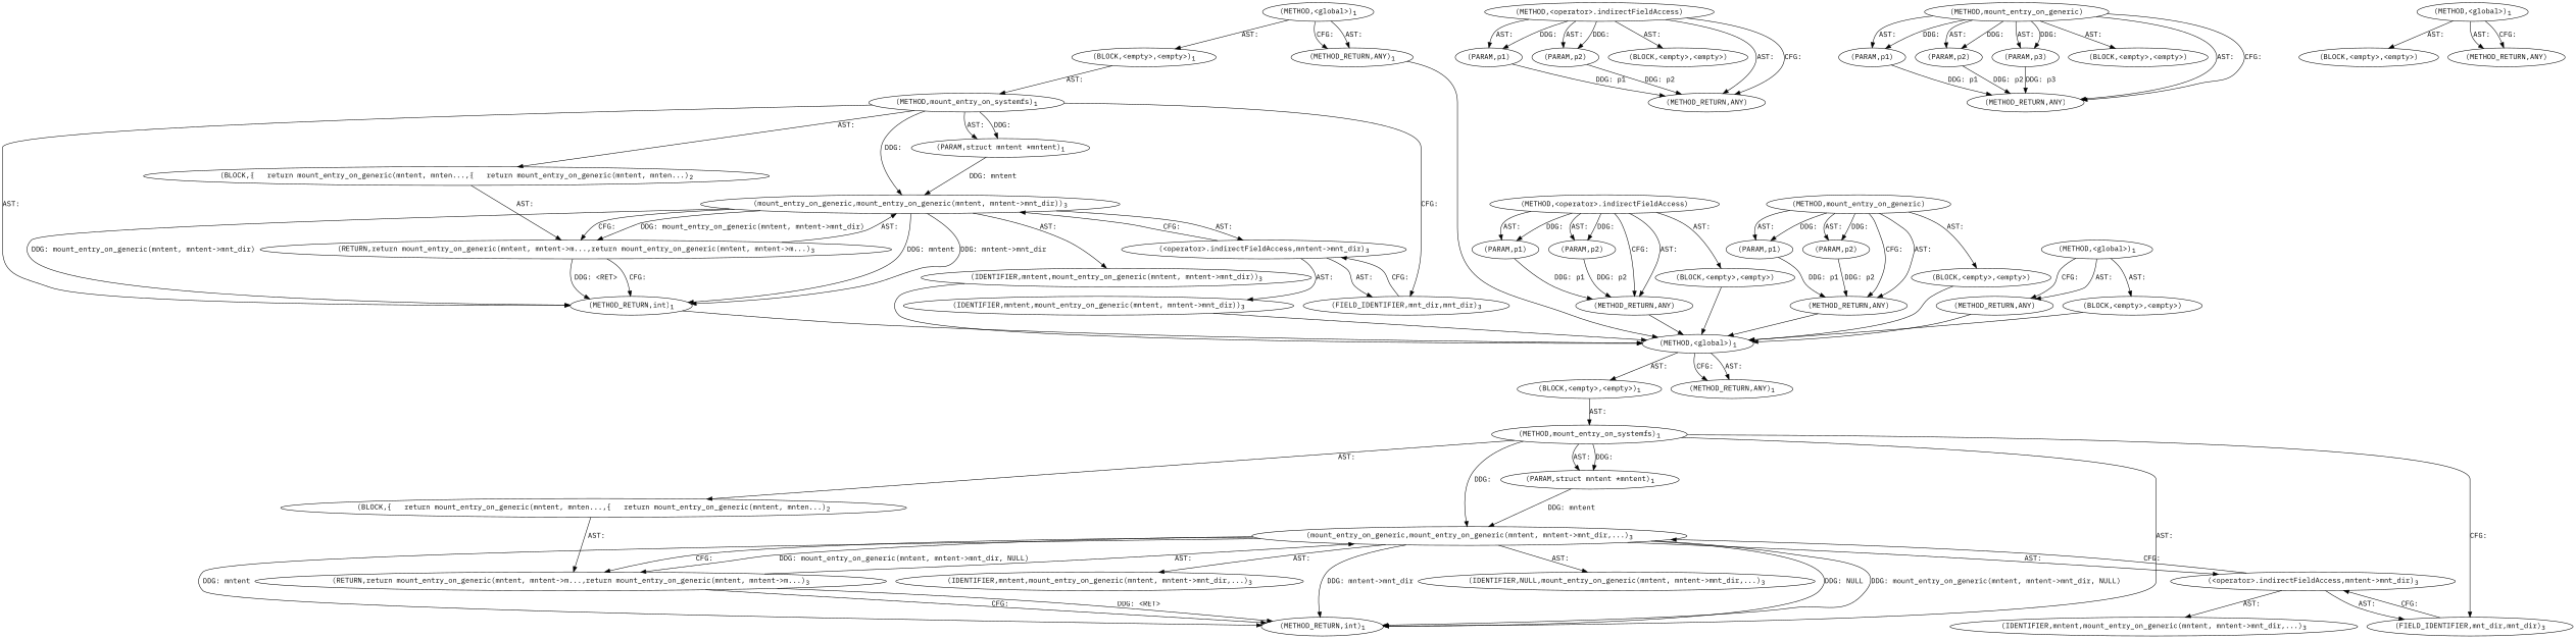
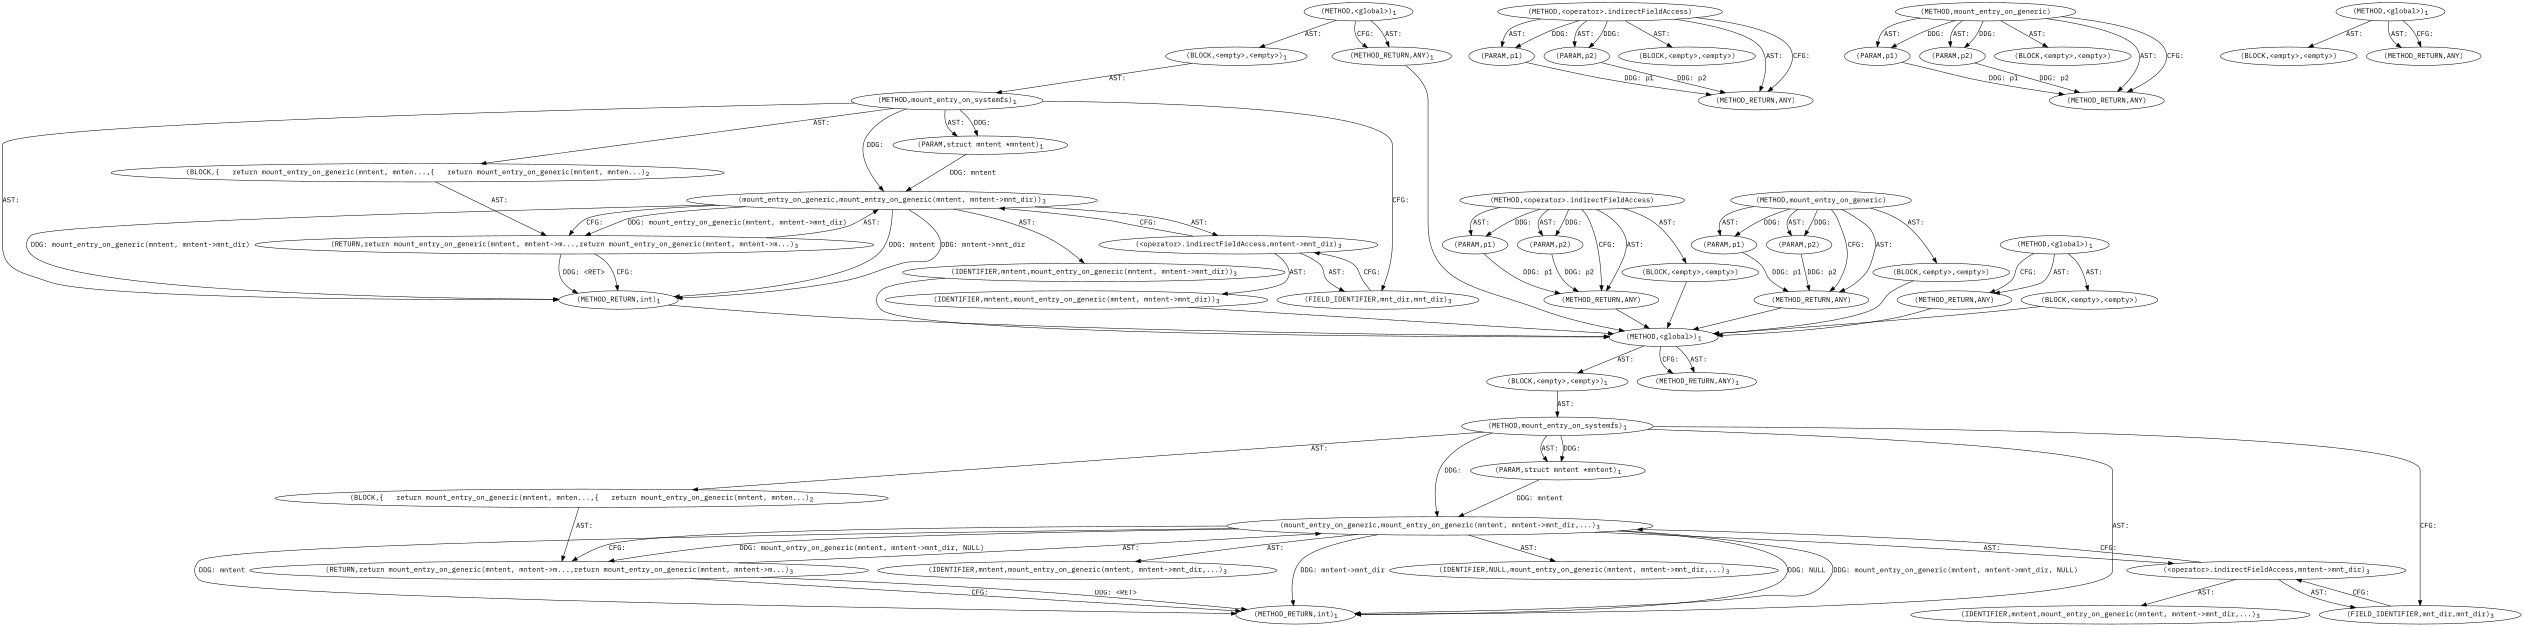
  digraph {
    fontname="IBM Plex Mono"
    node [fontname="IBM Plex Mono"]
    edge [fontname="IBM Plex Mono"]
    n1 [label=<(METHOD,&lt;global&gt;)<SUB>1</SUB>>]
    n2 [label=<(BLOCK,&lt;empty&gt;,&lt;empty&gt;)<SUB>1</SUB>>]
    n3 [label=<(METHOD_RETURN,ANY)<SUB>1</SUB>>]
    n4 [label=<(METHOD,mount_entry_on_systemfs)<SUB>1</SUB>>]
    n5 [label=<(PARAM,struct mntent *mntent)<SUB>1</SUB>>]
    n6 [label=<(BLOCK,{   return mount_entry_on_generic(mntent, mnten...,{   return mount_entry_on_generic(mntent, mnten...)<SUB>2</SUB>>]
    n7 [label=<(mount_entry_on_generic,mount_entry_on_generic(mntent, mntent-&gt;mnt_dir))<SUB>3</SUB>>]
    n8 [label=<(FIELD_IDENTIFIER,mnt_dir,mnt_dir)<SUB>3</SUB>>]
    n9 [label=<(METHOD_RETURN,int)<SUB>1</SUB>>]
    n10 [label=<(RETURN,return mount_entry_on_generic(mntent, mntent-&gt;m...,return mount_entry_on_generic(mntent, mntent-&gt;m...)<SUB>3</SUB>>]
    n11 [label=<(IDENTIFIER,mntent,mount_entry_on_generic(mntent, mntent-&gt;mnt_dir))<SUB>3</SUB>>]
    n12 [label=<(&lt;operator&gt;.indirectFieldAccess,mntent-&gt;mnt_dir)<SUB>3</SUB>>]
    n13 [label=<(METHOD,&lt;global&gt;)<SUB>1</SUB>>]
    n14 [label=<(IDENTIFIER,mntent,mount_entry_on_generic(mntent, mntent-&gt;mnt_dir))<SUB>3</SUB>>]
    n15 [label=<(METHOD,&lt;operator&gt;.indirectFieldAccess)>]
    n16 [label=<(PARAM,p1)>]
    n17 [label=<(PARAM,p2)>]
    n18 [label=<(BLOCK,&lt;empty&gt;,&lt;empty&gt;)>]
    n19 [label=<(METHOD_RETURN,ANY)>]
    n20 [label=<(METHOD,mount_entry_on_generic)>]
    n21 [label=<(PARAM,p1)>]
    n22 [label=<(PARAM,p2)>]
    n23 [label=<(BLOCK,&lt;empty&gt;,&lt;empty&gt;)>]
    n24 [label=<(METHOD_RETURN,ANY)>]
    n25 [label=<(METHOD,&lt;global&gt;)<SUB>1</SUB>>]
    n26 [label=<(BLOCK,&lt;empty&gt;,&lt;empty&gt;)>]
    n27 [label=<(METHOD_RETURN,ANY)>]
    n28 [label=<(BLOCK,&lt;empty&gt;,&lt;empty&gt;)<SUB>1</SUB>>]
    n29 [label=<(METHOD_RETURN,ANY)<SUB>1</SUB>>]
    n30 [label=<(METHOD,mount_entry_on_systemfs)<SUB>1</SUB>>]
    n31 [label=<(PARAM,struct mntent *mntent)<SUB>1</SUB>>]
    n32 [label=<(BLOCK,{   return mount_entry_on_generic(mntent, mnten...,{   return mount_entry_on_generic(mntent, mnten...)<SUB>2</SUB>>]
    n33 [label=<(mount_entry_on_generic,mount_entry_on_generic(mntent, mntent-&gt;mnt_dir,...)<SUB>3</SUB>>]
    n34 [label=<(FIELD_IDENTIFIER,mnt_dir,mnt_dir)<SUB>3</SUB>>]
    n35 [label=<(METHOD_RETURN,int)<SUB>1</SUB>>]
    n36 [label=<(RETURN,return mount_entry_on_generic(mntent, mntent-&gt;m...,return mount_entry_on_generic(mntent, mntent-&gt;m...)<SUB>3</SUB>>]
    n37 [label=<(IDENTIFIER,mntent,mount_entry_on_generic(mntent, mntent-&gt;mnt_dir,...)<SUB>3</SUB>>]
    n38 [label=<(&lt;operator&gt;.indirectFieldAccess,mntent-&gt;mnt_dir)<SUB>3</SUB>>]
    n39 [label=<(IDENTIFIER,NULL,mount_entry_on_generic(mntent, mntent-&gt;mnt_dir,...)<SUB>3</SUB>>]
    n40 [label=<(IDENTIFIER,mntent,mount_entry_on_generic(mntent, mntent-&gt;mnt_dir,...)<SUB>3</SUB>>]
    n41 [label=<(METHOD,&lt;operator&gt;.indirectFieldAccess)>]
    n42 [label=<(PARAM,p1)>]
    n43 [label=<(PARAM,p2)>]
    n44 [label=<(BLOCK,&lt;empty&gt;,&lt;empty&gt;)>]
    n45 [label=<(METHOD_RETURN,ANY)>]
    n46 [label=<(METHOD,mount_entry_on_generic)>]
    n47 [label=<(PARAM,p1)>]
    n48 [label=<(PARAM,p2)>]
-   n49 [label=<(PARAM,p3)>]
    n50 [label=<(BLOCK,&lt;empty&gt;,&lt;empty&gt;)>]
    n51 [label=<(METHOD_RETURN,ANY)>]
    n52 [label=<(METHOD,&lt;global&gt;)<SUB>1</SUB>>]
    n53 [label=<(BLOCK,&lt;empty&gt;,&lt;empty&gt;)>]
    n54 [label=<(METHOD_RETURN,ANY)>]
    n1 -> n2 [label="AST: "]
    n1 -> n3 [label="AST: "]
    n1 -> n3 [label="CFG: "]
    n2 -> n4 [label="AST: "]
    n3 -> n13
    n4 -> n5 [label="AST: "]
    n4 -> n5 [label="DDG: "]
    n4 -> n6 [label="AST: "]
    n4 -> n7 [label="DDG: "]
    n4 -> n8 [label="CFG: "]
    n4 -> n9 [label="AST: "]
    n5 -> n7 [label="DDG: mntent"]
    n6 -> n10 [label="AST: "]
    n7 -> n9 [label="DDG: mntent"]
    n7 -> n9 [label="DDG: mntent-&gt;mnt_dir"]
    n7 -> n9 [label="DDG: mount_entry_on_generic(mntent, mntent-&gt;mnt_dir)"]
    n7 -> n10 [label="CFG: "]
    n7 -> n10 [label="DDG: mount_entry_on_generic(mntent, mntent-&gt;mnt_dir)"]
    n7 -> n11 [label="AST: "]
    n7 -> n12 [label="AST: "]
    n8 -> n12 [label="CFG: "]
    n9 -> n13
    n10 -> n7 [label="AST: "]
    n10 -> n9 [label="CFG: "]
    n10 -> n9 [label="DDG: &lt;RET&gt;"]
    n11 -> n13
    n12 -> n7 [label="CFG: "]
    n12 -> n8 [label="AST: "]
    n12 -> n14 [label="AST: "]
    n13 -> n28 [label="AST: "]
    n13 -> n29 [label="AST: "]
    n13 -> n29 [label="CFG: "]
    n14 -> n13
    n15 -> n16 [label="AST: "]
    n15 -> n16 [label="DDG: "]
    n15 -> n17 [label="AST: "]
    n15 -> n17 [label="DDG: "]
    n15 -> n18 [label="AST: "]
    n15 -> n19 [label="AST: "]
    n15 -> n19 [label="CFG: "]
    n16 -> n19 [label="DDG: p1"]
    n17 -> n19 [label="DDG: p2"]
    n18 -> n13
    n19 -> n13
    n20 -> n21 [label="AST: "]
    n20 -> n21 [label="DDG: "]
    n20 -> n22 [label="AST: "]
    n20 -> n22 [label="DDG: "]
    n20 -> n23 [label="AST: "]
    n20 -> n24 [label="AST: "]
    n20 -> n24 [label="CFG: "]
    n21 -> n24 [label="DDG: p1"]
    n22 -> n24 [label="DDG: p2"]
    n23 -> n13
    n24 -> n13
    n25 -> n26 [label="AST: "]
    n25 -> n27 [label="AST: "]
    n25 -> n27 [label="CFG: "]
    n26 -> n13
    n27 -> n13
    n28 -> n30 [label="AST: "]
    n30 -> n31 [label="AST: "]
    n30 -> n31 [label="DDG: "]
    n30 -> n32 [label="AST: "]
    n30 -> n33 [label="DDG: "]
    n30 -> n34 [label="CFG: "]
    n30 -> n35 [label="AST: "]
    n31 -> n33 [label="DDG: mntent"]
    n32 -> n36 [label="AST: "]
    n33 -> n35 [label="DDG: mntent"]
    n33 -> n35 [label="DDG: mntent-&gt;mnt_dir"]
    n33 -> n35 [label="DDG: NULL"]
    n33 -> n35 [label="DDG: mount_entry_on_generic(mntent, mntent-&gt;mnt_dir, NULL)"]
    n33 -> n36 [label="CFG: "]
    n33 -> n36 [label="DDG: mount_entry_on_generic(mntent, mntent-&gt;mnt_dir, NULL)"]
    n33 -> n37 [label="AST: "]
    n33 -> n38 [label="AST: "]
    n33 -> n39 [label="AST: "]
    n34 -> n38 [label="CFG: "]
    n36 -> n33 [label="AST: "]
    n36 -> n35 [label="CFG: "]
    n36 -> n35 [label="DDG: &lt;RET&gt;"]
    n38 -> n33 [label="CFG: "]
    n38 -> n34 [label="AST: "]
    n38 -> n40 [label="AST: "]
    n41 -> n42 [label="AST: "]
    n41 -> n42 [label="DDG: "]
    n41 -> n43 [label="AST: "]
    n41 -> n43 [label="DDG: "]
    n41 -> n44 [label="AST: "]
    n41 -> n45 [label="AST: "]
    n41 -> n45 [label="CFG: "]
    n42 -> n45 [label="DDG: p1"]
    n43 -> n45 [label="DDG: p2"]
    n46 -> n47 [label="AST: "]
    n46 -> n47 [label="DDG: "]
    n46 -> n48 [label="AST: "]
    n46 -> n48 [label="DDG: "]
-   n46 -> n49 [label="AST: "]
-   n46 -> n49 [label="DDG: "]
    n46 -> n50 [label="AST: "]
    n46 -> n51 [label="AST: "]
    n46 -> n51 [label="CFG: "]
    n47 -> n51 [label="DDG: p1"]
    n48 -> n51 [label="DDG: p2"]
-   n49 -> n51 [label="DDG: p3"]
    n52 -> n53 [label="AST: "]
    n52 -> n54 [label="AST: "]
    n52 -> n54 [label="CFG: "]
  }
